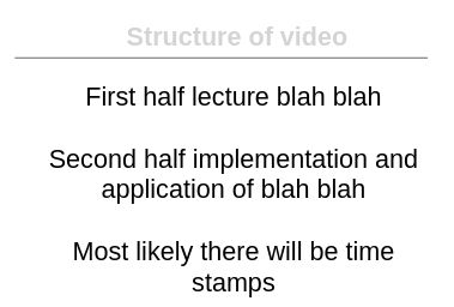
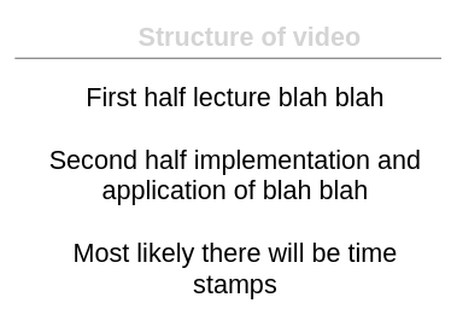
  <mxCell id="0" />
  <mxCell id="1" parent="0" />
- <mxCell id="2" value="&lt;h2 style=&quot;color: rgb(212, 212, 212); line-height: 19px; font-size: 36px;&quot;&gt;Structure of video&lt;/h2&gt;" style="text;html=1;strokeColor=none;fillColor=none;align=center;verticalAlign=middle;whiteSpace=wrap;rounded=0;" parent="1" vertex="1"><mxGeometry x="65" y="20" width="530" height="60" as="geometry" /></mxCell>
+ <mxCell id="2" value="&lt;h2 style=&quot;color: rgb(212, 212, 212); line-height: 19px; font-size: 36px;&quot;&gt;Structure of video&lt;/h2&gt;" style="text;html=1;strokeColor=none;fillColor=none;align=center;verticalAlign=middle;whiteSpace=wrap;rounded=0;" parent="1" vertex="1"><mxGeometry x="80" width="530" height="60" as="geometry" y="20" /></mxCell>
  <mxCell id="3" value="" style="endArrow=none;html=1;fontSize=36;entryX=1;entryY=1;entryDx=0;entryDy=0;" parent="1" target="2" edge="1"><mxGeometry width="50" height="50" relative="1" as="geometry"><mxPoint x="20" y="80" as="sourcePoint" /><mxPoint x="330" y="170" as="targetPoint" /></mxGeometry></mxCell>
  <mxCell id="4" value="First half lecture blah blah&lt;br&gt;&lt;br&gt;Second half implementation and application of blah blah&lt;br&gt;&lt;br&gt;Most likely there will be time stamps" style="text;html=1;strokeColor=none;fillColor=none;align=center;verticalAlign=middle;whiteSpace=wrap;rounded=0;labelBackgroundColor=none;fontFamily=Helvetica;fontSize=36;" parent="1" vertex="1"><mxGeometry x="60" y="120" width="530" height="285" as="geometry" /></mxCell>
